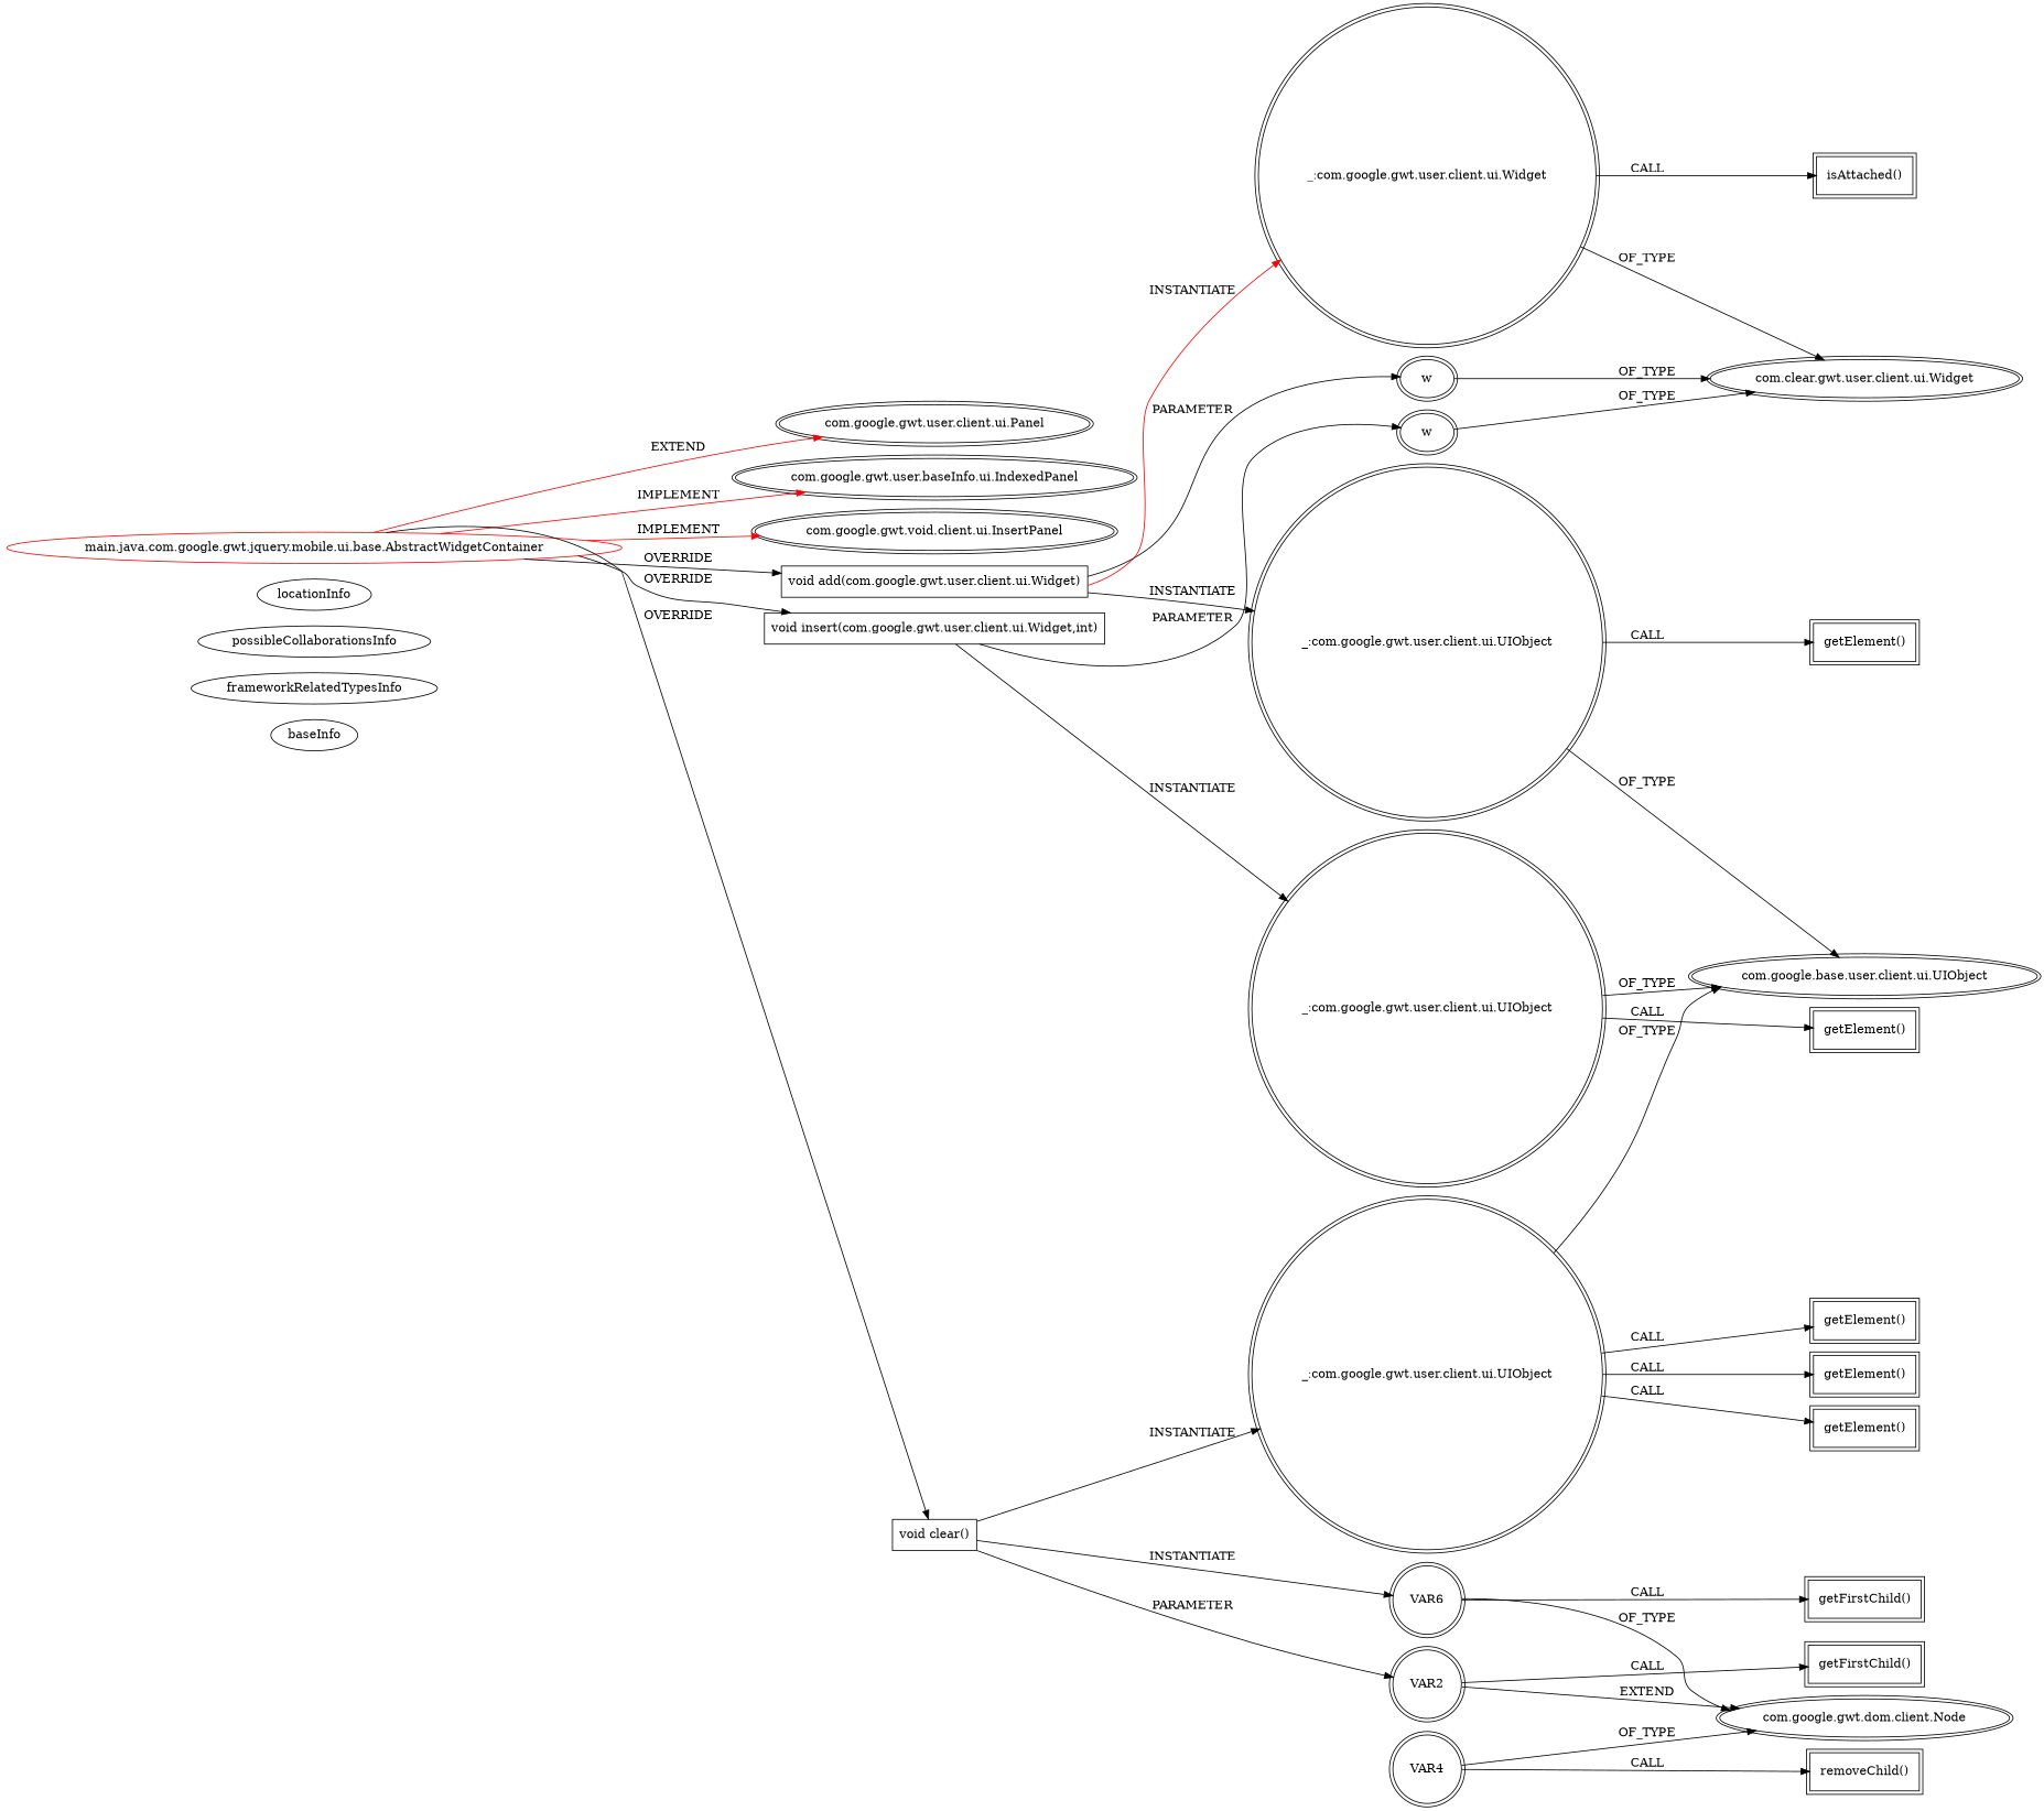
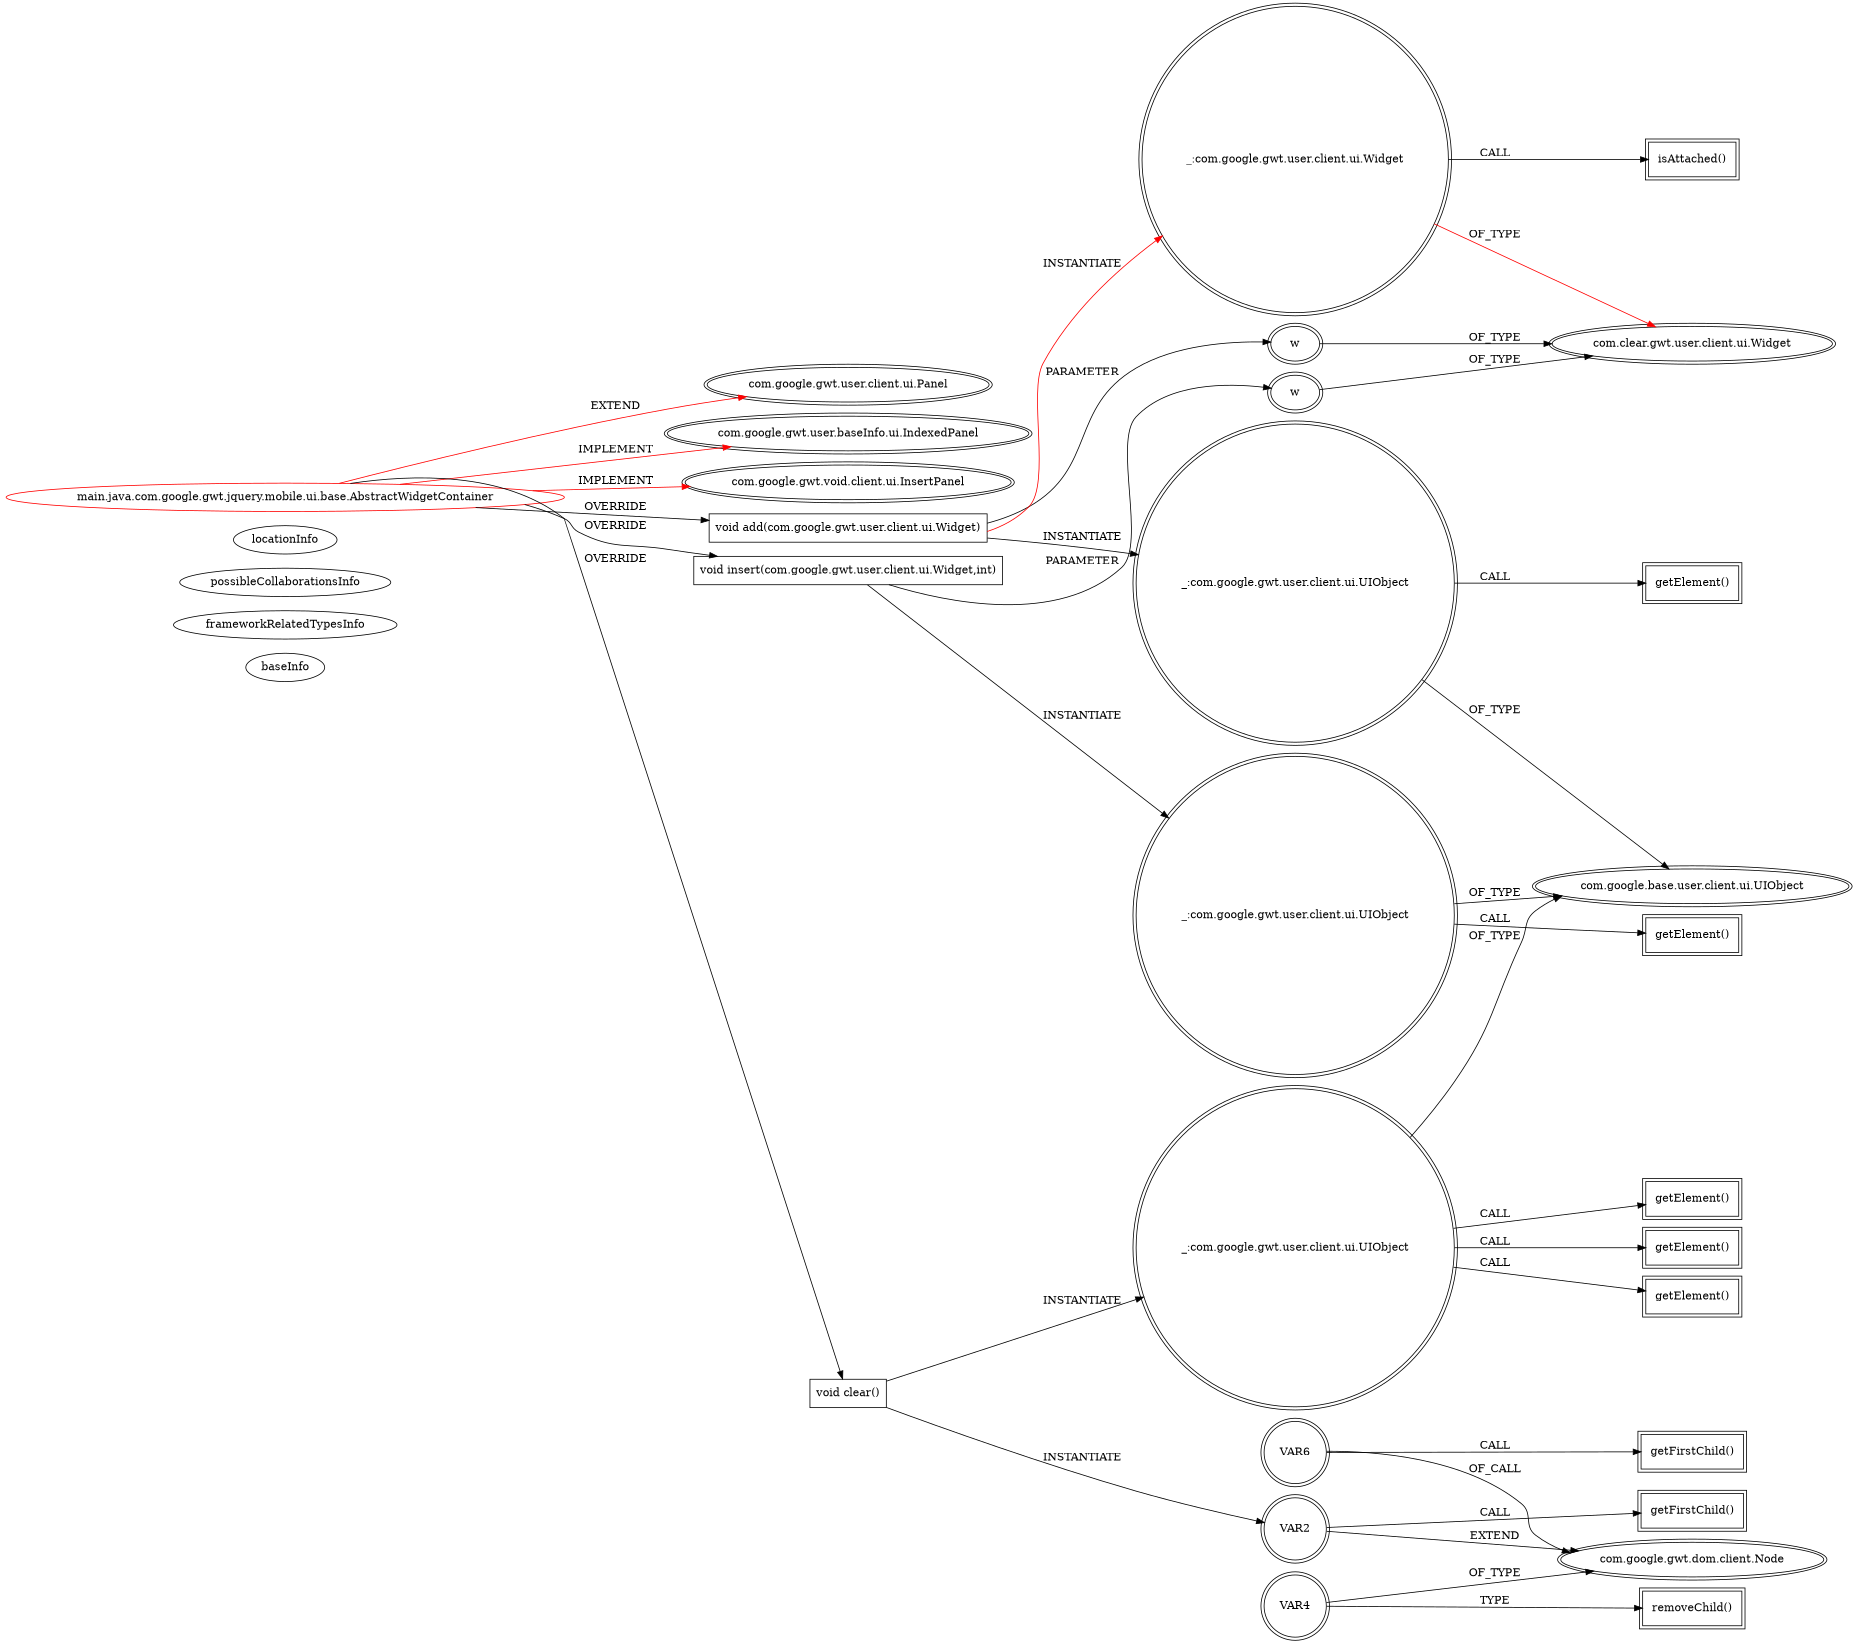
  digraph {
    rankdir=LR
    node [isFrameworkType=true vertexType=INSIDE_CALL peripheries=2]
    baseInfo [category=extension_graph graphId=3201 isAnonymous=false possibleRelation=false isFrameworkType="" vertexType="" peripheries=""]
    frameworkRelatedTypesInfo [0="com.google.gwt.user.client.ui.Panel" 1="com.google.gwt.user.client.ui.IndexedPanel" 2="com.google.gwt.user.client.ui.InsertPanel" isFrameworkType="" vertexType="" peripheries=""]
    possibleCollaborationsInfo [isFrameworkType="" vertexType="" peripheries=""]
    locationInfo [contextSignature=AbstractWidgetContainer filePath="/jhudson8-gwt-jquery-ui/gwt-jquery-ui-master/core/gwt-jquery-ui-mobile/src/main/java/com/google/gwt/jquery/mobile/ui/base/AbstractWidgetContainer.java" graphId=3201 projectName="jhudson8-gwt-jquery-ui" isFrameworkType="" vertexType="" peripheries=""]
    n5 [color=red isFrameworkType=false label="main.java.com.google.gwt.jquery.mobile.ui.base.AbstractWidgetContainer" vertexType=ROOT_CLIENT_CLASS_DECLARATION peripheries=""]
    n6 [label="com.google.gwt.user.client.ui.Panel" vertexType=FRAMEWORK_CLASS_TYPE]
    n7 [label="com.google.gwt.user.baseInfo.ui.IndexedPanel" vertexType=FRAMEWORK_INTERFACE_TYPE]
    n8 [label="com.google.gwt.void.client.ui.InsertPanel" vertexType=FRAMEWORK_INTERFACE_TYPE]
    n9 [isFrameworkType=false label="void add(com.google.gwt.user.client.ui.Widget)" shape=box vertexType=OVERRIDING_METHOD_DECLARATION peripheries=""]
    n10 [isFrameworkType=false label="void clear()" shape=box vertexType=OVERRIDING_METHOD_DECLARATION peripheries=""]
    n11 [isFrameworkType=false label="void insert(com.google.gwt.user.client.ui.Widget,int)" shape=box vertexType=OVERRIDING_METHOD_DECLARATION peripheries=""]
    n12 [label=w vertexType=PARAMETER_DECLARATION]
    n13 [label="_:com.google.gwt.user.client.ui.UIObject" shape=circle vertexType=VARIABLE_EXPRESION]
    n14 [label="_:com.google.gwt.user.client.ui.Widget" shape=circle vertexType=VARIABLE_EXPRESION]
    n15 [label=VAR2 shape=circle vertexType=VARIABLE_EXPRESION]
    n16 [label="_:com.google.gwt.user.client.ui.UIObject" shape=circle vertexType=VARIABLE_EXPRESION]
    n17 [label=VAR6 shape=circle vertexType=VARIABLE_EXPRESION]
    n18 [label=w vertexType=PARAMETER_DECLARATION]
    n19 [label="_:com.google.gwt.user.client.ui.UIObject" shape=circle vertexType=VARIABLE_EXPRESION]
    n20 [label="com.clear.gwt.user.client.ui.Widget" vertexType=FRAMEWORK_CLASS_TYPE]
    n21 [label="com.google.base.user.client.ui.UIObject" vertexType=FRAMEWORK_CLASS_TYPE]
    n22 [label="getElement()" shape=box]
    n23 [label="isAttached()" shape=box]
    n24 [label="com.google.gwt.dom.client.Node" vertexType=FRAMEWORK_CLASS_TYPE]
    n25 [label="getFirstChild()" shape=box]
    n26 [label="getElement()" shape=box]
    n27 [label="getElement()" shape=box]
    n28 [label="getElement()" shape=box]
    n29 [label=VAR4 shape=circle vertexType=VARIABLE_EXPRESION]
    n30 [label="removeChild()" shape=box]
    n31 [label="getFirstChild()" shape=box]
    n32 [label="getElement()" shape=box]
    n5 -> n6 [color=red label=EXTEND]
    n5 -> n7 [color=red label=IMPLEMENT]
    n5 -> n8 [color=red label=IMPLEMENT]
    n5 -> n9 [label=OVERRIDE]
    n5 -> n10 [label=OVERRIDE]
    n5 -> n11 [label=OVERRIDE]
    n9 -> n12 [label=PARAMETER]
    n9 -> n13 [label=INSTANTIATE]
    n9 -> n14 [color=red label=INSTANTIATE]
-   n10 -> n15 [label=PARAMETER]
+   n10 -> n15 [label=INSTANTIATE]
    n10 -> n16 [label=INSTANTIATE]
-   n10 -> n17 [label=INSTANTIATE]
    n11 -> n18 [label=PARAMETER]
    n11 -> n19 [label=INSTANTIATE]
    n12 -> n20 [label=OF_TYPE]
    n13 -> n21 [label=OF_TYPE]
    n13 -> n22 [label=CALL]
-   n14 -> n20 [label=OF_TYPE]
+   n14 -> n20 [label=OF_TYPE color=red]
    n14 -> n23 [label=CALL]
    n15 -> n24 [label=EXTEND]
    n15 -> n25 [label=CALL]
    n16 -> n21 [label=OF_TYPE]
    n16 -> n26 [label=CALL]
    n16 -> n27 [label=CALL]
    n16 -> n28 [label=CALL]
-   n17 -> n24 [label=OF_TYPE]
+   n17 -> n24 [label=OF_CALL]
    n17 -> n31 [label=CALL]
    n18 -> n20 [label=OF_TYPE]
    n19 -> n21 [label=OF_TYPE]
    n19 -> n32 [label=CALL]
    n29 -> n24 [label=OF_TYPE]
-   n29 -> n30 [label=CALL]
+   n29 -> n30 [label=TYPE]
  }
